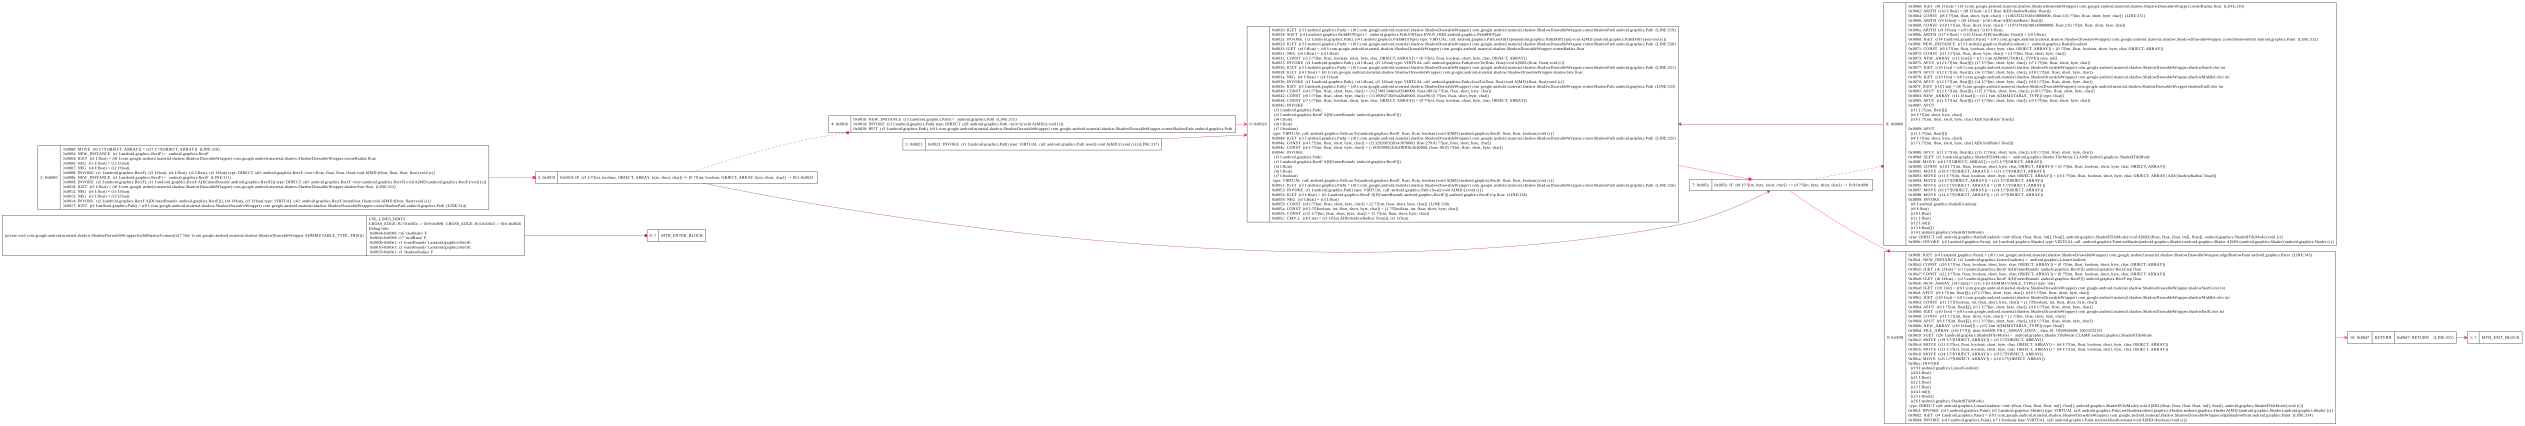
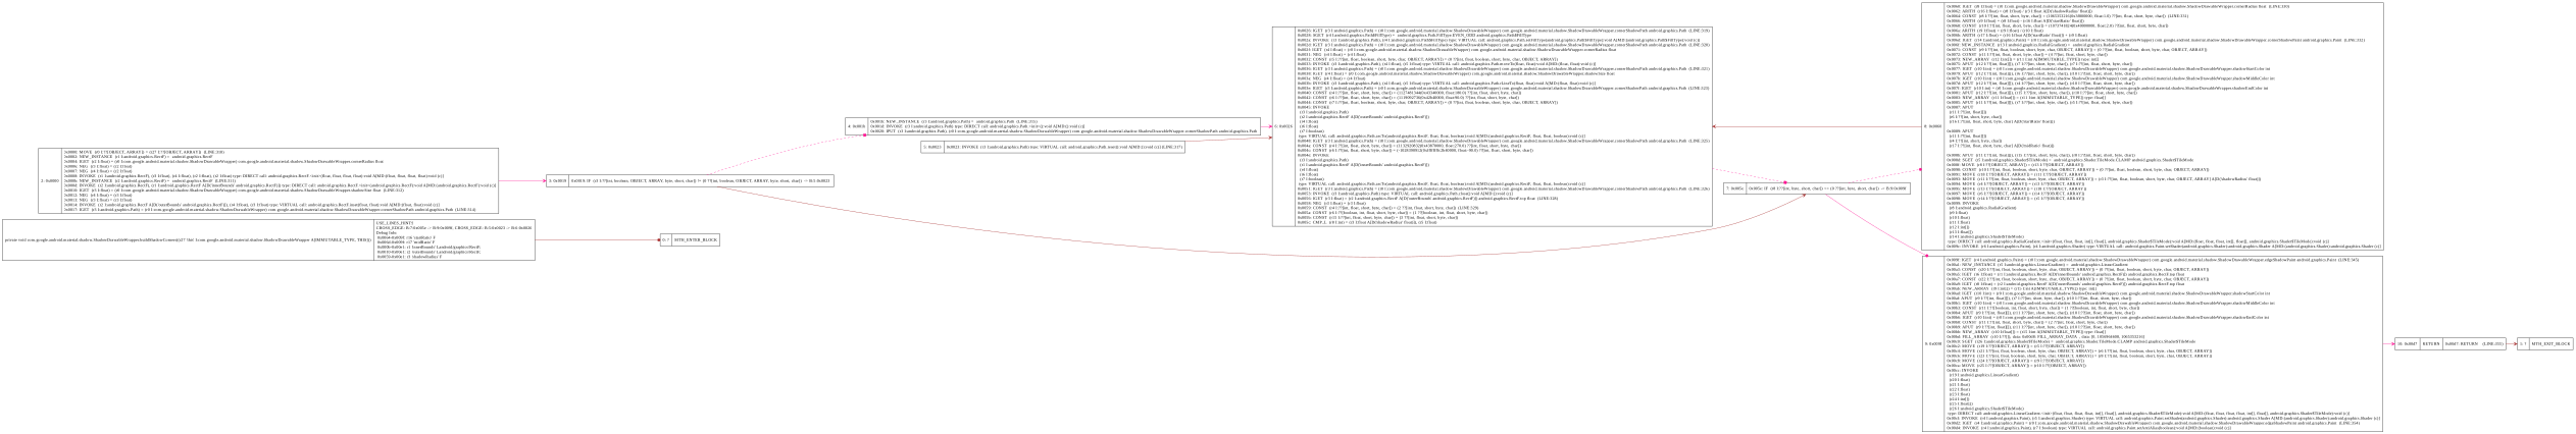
  digraph {
    fontname="Liberation Serif"
    rankdir=LR
    node [fontname="Liberation Serif" shape=record]
    edge [arrowhead=vee color=deeppink fontname="Liberation Serif"]
    n1 [label="{0\:\ ?|MTH_ENTER_BLOCK\l}"]
    n2 [label="{2\:\ 0x0000|0x0000: MOVE  (r0 I:??[OBJECT, ARRAY]) = (r27 I:??[OBJECT, ARRAY])  (LINE:310)\l0x0002: NEW_INSTANCE  (r1 I:android.graphics.RectF) =  android.graphics.RectF \l0x0004: IGET  (r2 I:float) = (r0 I:com.google.android.material.shadow.ShadowDrawableWrapper) com.google.android.material.shadow.ShadowDrawableWrapper.cornerRadius float \l0x0006: NEG  (r3 I:float) = (r2 I:float) \l0x0007: NEG  (r4 I:float) = (r2 I:float) \l0x0008: INVOKE  (r1 I:android.graphics.RectF), (r3 I:float), (r4 I:float), (r2 I:float), (r2 I:float) type: DIRECT call: android.graphics.RectF.\<init\>(float, float, float, float):void A[MD:(float, float, float, float):void (c)]\l0x000b: NEW_INSTANCE  (r2 I:android.graphics.RectF) =  android.graphics.RectF  (LINE:311)\l0x000d: INVOKE  (r2 I:android.graphics.RectF), (r1 I:android.graphics.RectF A[D('innerBounds' android.graphics.RectF)]) type: DIRECT call: android.graphics.RectF.\<init\>(android.graphics.RectF):void A[MD:(android.graphics.RectF):void (c)]\l0x0010: IGET  (r3 I:float) = (r0 I:com.google.android.material.shadow.ShadowDrawableWrapper) com.google.android.material.shadow.ShadowDrawableWrapper.shadowSize float  (LINE:312)\l0x0012: NEG  (r4 I:float) = (r3 I:float) \l0x0013: NEG  (r3 I:float) = (r3 I:float) \l0x0014: INVOKE  (r2 I:android.graphics.RectF A[D('outerBounds' android.graphics.RectF)]), (r4 I:float), (r3 I:float) type: VIRTUAL call: android.graphics.RectF.inset(float, float):void A[MD:(float, float):void (c)]\l0x0017: IGET  (r3 I:android.graphics.Path) = (r0 I:com.google.android.material.shadow.ShadowDrawableWrapper) com.google.android.material.shadow.ShadowDrawableWrapper.cornerShadowPath android.graphics.Path  (LINE:314)\l}"]
    n3 [label="{3\:\ 0x0019|0x0019: IF  (r3 I:??[int, boolean, OBJECT, ARRAY, byte, short, char]) != (0 ??[int, boolean, OBJECT, ARRAY, byte, short, char])  \-\> B:5:0x0023 \l}"]
    n4 [label="{4\:\ 0x001b|0x001b: NEW_INSTANCE  (r3 I:android.graphics.Path) =  android.graphics.Path  (LINE:315)\l0x001d: INVOKE  (r3 I:android.graphics.Path) type: DIRECT call: android.graphics.Path.\<init\>():void A[MD:():void (c)]\l0x0020: IPUT  (r3 I:android.graphics.Path), (r0 I:com.google.android.material.shadow.ShadowDrawableWrapper) com.google.android.material.shadow.ShadowDrawableWrapper.cornerShadowPath android.graphics.Path \l}"]
    n5 [label="{7\:\ 0x005e|0x005e: IF  (r8 I:??[int, byte, short, char]) \<= (0 ??[int, byte, short, char])  \-\> B:9:0x009f \l}"]
    n6 [label="{6\:\ 0x0026|0x0026: IGET  (r3 I:android.graphics.Path) = (r0 I:com.google.android.material.shadow.ShadowDrawableWrapper) com.google.android.material.shadow.ShadowDrawableWrapper.cornerShadowPath android.graphics.Path  (LINE:319)\l0x0028: SGET  (r4 I:android.graphics.Path$FillType) =  android.graphics.Path.FillType.EVEN_ODD android.graphics.Path$FillType \l0x002a: INVOKE  (r3 I:android.graphics.Path), (r4 I:android.graphics.Path$FillType) type: VIRTUAL call: android.graphics.Path.setFillType(android.graphics.Path$FillType):void A[MD:(android.graphics.Path$FillType):void (c)]\l0x002d: IGET  (r3 I:android.graphics.Path) = (r0 I:com.google.android.material.shadow.ShadowDrawableWrapper) com.google.android.material.shadow.ShadowDrawableWrapper.cornerShadowPath android.graphics.Path  (LINE:320)\l0x002f: IGET  (r4 I:float) = (r0 I:com.google.android.material.shadow.ShadowDrawableWrapper) com.google.android.material.shadow.ShadowDrawableWrapper.cornerRadius float \l0x0031: NEG  (r4 I:float) = (r4 I:float) \l0x0032: CONST  (r5 I:??[int, float, boolean, short, byte, char, OBJECT, ARRAY]) = (0 ??[int, float, boolean, short, byte, char, OBJECT, ARRAY]) \l0x0033: INVOKE  (r3 I:android.graphics.Path), (r4 I:float), (r5 I:float) type: VIRTUAL call: android.graphics.Path.moveTo(float, float):void A[MD:(float, float):void (c)]\l0x0036: IGET  (r3 I:android.graphics.Path) = (r0 I:com.google.android.material.shadow.ShadowDrawableWrapper) com.google.android.material.shadow.ShadowDrawableWrapper.cornerShadowPath android.graphics.Path  (LINE:321)\l0x0038: IGET  (r4 I:float) = (r0 I:com.google.android.material.shadow.ShadowDrawableWrapper) com.google.android.material.shadow.ShadowDrawableWrapper.shadowSize float \l0x003a: NEG  (r4 I:float) = (r4 I:float) \l0x003b: INVOKE  (r3 I:android.graphics.Path), (r4 I:float), (r5 I:float) type: VIRTUAL call: android.graphics.Path.rLineTo(float, float):void A[MD:(float, float):void (c)]\l0x003e: IGET  (r3 I:android.graphics.Path) = (r0 I:com.google.android.material.shadow.ShadowDrawableWrapper) com.google.android.material.shadow.ShadowDrawableWrapper.cornerShadowPath android.graphics.Path  (LINE:323)\l0x0040: CONST  (r4 I:??[int, float, short, byte, char]) = (1127481344(0x43340000, float:180.0) ??[int, float, short, byte, char]) \l0x0042: CONST  (r6 I:??[int, float, short, byte, char]) = (1119092736(0x42b40000, float:90.0) ??[int, float, short, byte, char]) \l0x0044: CONST  (r7 I:??[int, float, boolean, short, byte, char, OBJECT, ARRAY]) = (0 ??[int, float, boolean, short, byte, char, OBJECT, ARRAY]) \l0x0045: INVOKE  \l  (r3 I:android.graphics.Path)\l  (r2 I:android.graphics.RectF A[D('outerBounds' android.graphics.RectF)])\l  (r4 I:float)\l  (r6 I:float)\l  (r7 I:boolean)\l type: VIRTUAL call: android.graphics.Path.arcTo(android.graphics.RectF, float, float, boolean):void A[MD:(android.graphics.RectF, float, float, boolean):void (c)]\l0x0048: IGET  (r3 I:android.graphics.Path) = (r0 I:com.google.android.material.shadow.ShadowDrawableWrapper) com.google.android.material.shadow.ShadowDrawableWrapper.cornerShadowPath android.graphics.Path  (LINE:325)\l0x004a: CONST  (r4 I:??[int, float, short, byte, char]) = (1132920832(0x43870000, float:270.0) ??[int, float, short, byte, char]) \l0x004c: CONST  (r6 I:??[int, float, short, byte, char]) = (\-1028390912(0xffffffffc2b40000, float:\-90.0) ??[int, float, short, byte, char]) \l0x004e: INVOKE  \l  (r3 I:android.graphics.Path)\l  (r1 I:android.graphics.RectF A[D('innerBounds' android.graphics.RectF)])\l  (r4 I:float)\l  (r6 I:float)\l  (r7 I:boolean)\l type: VIRTUAL call: android.graphics.Path.arcTo(android.graphics.RectF, float, float, boolean):void A[MD:(android.graphics.RectF, float, float, boolean):void (c)]\l0x0051: IGET  (r3 I:android.graphics.Path) = (r0 I:com.google.android.material.shadow.ShadowDrawableWrapper) com.google.android.material.shadow.ShadowDrawableWrapper.cornerShadowPath android.graphics.Path  (LINE:326)\l0x0053: INVOKE  (r3 I:android.graphics.Path) type: VIRTUAL call: android.graphics.Path.close():void A[MD:():void (c)]\l0x0056: IGET  (r3 I:float) = (r2 I:android.graphics.RectF A[D('outerBounds' android.graphics.RectF)]) android.graphics.RectF.top float  (LINE:328)\l0x0058: NEG  (r3 I:float) = (r3 I:float) \l0x0059: CONST  (r4 I:??[int, float, short, byte, char]) = (2 ??[int, float, short, byte, char])  (LINE:329)\l0x005a: CONST  (r6 I:??[boolean, int, float, short, byte, char]) = (1 ??[boolean, int, float, short, byte, char]) \l0x005b: CONST  (r15 I:??[int, float, short, byte, char]) = (3 ??[int, float, short, byte, char]) \l0x005c: CMP_L  (r8 I:int) = (r3 I:float A[D('shadowRadius' float)]), (r5 I:float) \l}"]
    n7 [label="{5\:\ 0x0023|0x0023: INVOKE  (r3 I:android.graphics.Path) type: VIRTUAL call: android.graphics.Path.reset():void A[MD:():void (c)] (LINE:317)\l}"]
    n8 [label="{8\:\ 0x0060|0x0060: IGET  (r8 I:float) = (r0 I:com.google.android.material.shadow.ShadowDrawableWrapper) com.google.android.material.shadow.ShadowDrawableWrapper.cornerRadius float  (LINE:330)\l0x0062: ARITH  (r16 I:float) = (r8 I:float) \/ (r3 I:float A[D('shadowRadius' float)]) \l0x0064: CONST  (r8 I:??[int, float, short, byte, char]) = (1065353216(0x3f800000, float:1.0) ??[int, float, short, byte, char])  (LINE:331)\l0x0066: ARITH  (r9 I:float) = (r8 I:float) \- (r16 I:float A[D('startRatio' float)]) \l0x0068: CONST  (r10 I:??[int, float, short, byte, char]) = (1073741824(0x40000000, float:2.0) ??[int, float, short, byte, char]) \l0x006a: ARITH  (r9 I:float) = (r9 I:float) \/ (r10 I:float) \l0x006b: ARITH  (r17 I:float) = (r16 I:float A[D('startRatio' float)]) + (r9 I:float) \l0x006d: IGET  (r14 I:android.graphics.Paint) = (r0 I:com.google.android.material.shadow.ShadowDrawableWrapper) com.google.android.material.shadow.ShadowDrawableWrapper.cornerShadowPaint android.graphics.Paint  (LINE:332)\l0x006f: NEW_INSTANCE  (r13 I:android.graphics.RadialGradient) =  android.graphics.RadialGradient \l0x0071: CONST  (r9 I:??[int, float, boolean, short, byte, char, OBJECT, ARRAY]) = (0 ??[int, float, boolean, short, byte, char, OBJECT, ARRAY]) \l0x0072: CONST  (r11 I:??[int, float, short, byte, char]) = (4 ??[int, float, short, byte, char]) \l0x0073: NEW_ARRAY  (r12 I:int[]) = (r11 I:int A[IMMUTABLE_TYPE]) type: int[] \l0x0075: APUT  (r12 I:??[int, float][]), (r7 I:??[int, short, byte, char]), (r7 I:??[int, float, short, byte, char]) \l0x0077: IGET  (r10 I:int) = (r0 I:com.google.android.material.shadow.ShadowDrawableWrapper) com.google.android.material.shadow.ShadowDrawableWrapper.shadowStartColor int \l0x0079: APUT  (r12 I:??[int, float][]), (r6 I:??[int, short, byte, char]), (r10 I:??[int, float, short, byte, char]) \l0x007b: IGET  (r10 I:int) = (r0 I:com.google.android.material.shadow.ShadowDrawableWrapper) com.google.android.material.shadow.ShadowDrawableWrapper.shadowMiddleColor int \l0x007d: APUT  (r12 I:??[int, float][]), (r4 I:??[int, short, byte, char]), (r10 I:??[int, float, short, byte, char]) \l0x007f: IGET  (r10 I:int) = (r0 I:com.google.android.material.shadow.ShadowDrawableWrapper) com.google.android.material.shadow.ShadowDrawableWrapper.shadowEndColor int \l0x0081: APUT  (r12 I:??[int, float][]), (r15 I:??[int, short, byte, char]), (r10 I:??[int, float, short, byte, char]) \l0x0083: NEW_ARRAY  (r11 I:float[]) = (r11 I:int A[IMMUTABLE_TYPE]) type: float[] \l0x0085: APUT  (r11 I:??[int, float][]), (r7 I:??[int, short, byte, char]), (r5 I:??[int, float, short, byte, char]) \l0x0087: APUT  \l  (r11 I:??[int, float][])\l  (r6 I:??[int, short, byte, char])\l  (r16 I:??[int, float, short, byte, char] A[D('startRatio' float)])\l \l0x0089: APUT  \l  (r11 I:??[int, float][])\l  (r4 I:??[int, short, byte, char])\l  (r17 I:??[int, float, short, byte, char] A[D('midRatio' float)])\l \l0x008b: APUT  (r11 I:??[int, float][]), (r15 I:??[int, short, byte, char]), (r8 I:??[int, float, short, byte, char]) \l0x008d: SGET  (r5 I:android.graphics.Shader$TileMode) =  android.graphics.Shader.TileMode.CLAMP android.graphics.Shader$TileMode \l0x008f: MOVE  (r8 I:??[OBJECT, ARRAY]) = (r13 I:??[OBJECT, ARRAY]) \l0x0090: CONST  (r10 I:??[int, float, boolean, short, byte, char, OBJECT, ARRAY]) = (0 ??[int, float, boolean, short, byte, char, OBJECT, ARRAY]) \l0x0091: MOVE  (r18 I:??[OBJECT, ARRAY]) = (r11 I:??[OBJECT, ARRAY]) \l0x0093: MOVE  (r11 I:??[int, float, boolean, short, byte, char, OBJECT, ARRAY]) = (r3 I:??[int, float, boolean, short, byte, char, OBJECT, ARRAY] A[D('shadowRadius' float)]) \l0x0094: MOVE  (r4 I:??[OBJECT, ARRAY]) = (r13 I:??[OBJECT, ARRAY]) \l0x0095: MOVE  (r13 I:??[OBJECT, ARRAY]) = (r18 I:??[OBJECT, ARRAY]) \l0x0097: MOVE  (r6 I:??[OBJECT, ARRAY]) = (r14 I:??[OBJECT, ARRAY]) \l0x0098: MOVE  (r14 I:??[OBJECT, ARRAY]) = (r5 I:??[OBJECT, ARRAY]) \l0x0099: INVOKE  \l  (r8 I:android.graphics.RadialGradient)\l  (r9 I:float)\l  (r10 I:float)\l  (r11 I:float)\l  (r12 I:int[])\l  (r13 I:float[])\l  (r14 I:android.graphics.Shader$TileMode)\l type: DIRECT call: android.graphics.RadialGradient.\<init\>(float, float, float, int[], float[], android.graphics.Shader$TileMode):void A[MD:(float, float, float, int[], float[], android.graphics.Shader$TileMode):void (c)]\l0x009c: INVOKE  (r6 I:android.graphics.Paint), (r4 I:android.graphics.Shader) type: VIRTUAL call: android.graphics.Paint.setShader(android.graphics.Shader):android.graphics.Shader A[MD:(android.graphics.Shader):android.graphics.Shader (c)]\l}"]
    n9 [label="{9\:\ 0x009f|0x009f: IGET  (r4 I:android.graphics.Paint) = (r0 I:com.google.android.material.shadow.ShadowDrawableWrapper) com.google.android.material.shadow.ShadowDrawableWrapper.edgeShadowPaint android.graphics.Paint  (LINE:345)\l0x00a1: NEW_INSTANCE  (r5 I:android.graphics.LinearGradient) =  android.graphics.LinearGradient \l0x00a3: CONST  (r20 I:??[int, float, boolean, short, byte, char, OBJECT, ARRAY]) = (0 ??[int, float, boolean, short, byte, char, OBJECT, ARRAY]) \l0x00a5: IGET  (r6 I:float) = (r1 I:android.graphics.RectF A[D('innerBounds' android.graphics.RectF)]) android.graphics.RectF.top float \l0x00a7: CONST  (r22 I:??[int, float, boolean, short, byte, char, OBJECT, ARRAY]) = (0 ??[int, float, boolean, short, byte, char, OBJECT, ARRAY]) \l0x00a9: IGET  (r8 I:float) = (r2 I:android.graphics.RectF A[D('outerBounds' android.graphics.RectF)]) android.graphics.RectF.top float \l0x00ab: NEW_ARRAY  (r9 I:int[]) = (r15 I:int A[IMMUTABLE_TYPE]) type: int[] \l0x00ad: IGET  (r10 I:int) = (r0 I:com.google.android.material.shadow.ShadowDrawableWrapper) com.google.android.material.shadow.ShadowDrawableWrapper.shadowStartColor int \l0x00af: APUT  (r9 I:??[int, float][]), (r7 I:??[int, short, byte, char]), (r10 I:??[int, float, short, byte, char]) \l0x00b1: IGET  (r10 I:int) = (r0 I:com.google.android.material.shadow.ShadowDrawableWrapper) com.google.android.material.shadow.ShadowDrawableWrapper.shadowMiddleColor int \l0x00b3: CONST  (r11 I:??[boolean, int, float, short, byte, char]) = (1 ??[boolean, int, float, short, byte, char]) \l0x00b4: APUT  (r9 I:??[int, float][]), (r11 I:??[int, short, byte, char]), (r10 I:??[int, float, short, byte, char]) \l0x00b6: IGET  (r10 I:int) = (r0 I:com.google.android.material.shadow.ShadowDrawableWrapper) com.google.android.material.shadow.ShadowDrawableWrapper.shadowEndColor int \l0x00b8: CONST  (r11 I:??[int, float, short, byte, char]) = (2 ??[int, float, short, byte, char]) \l0x00b9: APUT  (r9 I:??[int, float][]), (r11 I:??[int, short, byte, char]), (r10 I:??[int, float, short, byte, char]) \l0x00bb: NEW_ARRAY  (r10 I:float[]) = (r15 I:int A[IMMUTABLE_TYPE]) type: float[] \l0x00bd: FILL_ARRAY  (r10 I:??[]), data: 0x00d8: FILL_ARRAY_DATA  , data: [0, 1056964608, 1065353216] \l0x00c0: SGET  (r26 I:android.graphics.Shader$TileMode) =  android.graphics.Shader.TileMode.CLAMP android.graphics.Shader$TileMode \l0x00c2: MOVE  (r19 I:??[OBJECT, ARRAY]) = (r5 I:??[OBJECT, ARRAY]) \l0x00c4: MOVE  (r21 I:??[int, float, boolean, short, byte, char, OBJECT, ARRAY]) = (r6 I:??[int, float, boolean, short, byte, char, OBJECT, ARRAY]) \l0x00c6: MOVE  (r23 I:??[int, float, boolean, short, byte, char, OBJECT, ARRAY]) = (r8 I:??[int, float, boolean, short, byte, char, OBJECT, ARRAY]) \l0x00c8: MOVE  (r24 I:??[OBJECT, ARRAY]) = (r9 I:??[OBJECT, ARRAY]) \l0x00ca: MOVE  (r25 I:??[OBJECT, ARRAY]) = (r10 I:??[OBJECT, ARRAY]) \l0x00cc: INVOKE  \l  (r19 I:android.graphics.LinearGradient)\l  (r20 I:float)\l  (r21 I:float)\l  (r22 I:float)\l  (r23 I:float)\l  (r24 I:int[])\l  (r25 I:float[])\l  (r26 I:android.graphics.Shader$TileMode)\l type: DIRECT call: android.graphics.LinearGradient.\<init\>(float, float, float, float, int[], float[], android.graphics.Shader$TileMode):void A[MD:(float, float, float, float, int[], float[], android.graphics.Shader$TileMode):void (c)]\l0x00cf: INVOKE  (r4 I:android.graphics.Paint), (r5 I:android.graphics.Shader) type: VIRTUAL call: android.graphics.Paint.setShader(android.graphics.Shader):android.graphics.Shader A[MD:(android.graphics.Shader):android.graphics.Shader (c)]\l0x00d2: IGET  (r4 I:android.graphics.Paint) = (r0 I:com.google.android.material.shadow.ShadowDrawableWrapper) com.google.android.material.shadow.ShadowDrawableWrapper.edgeShadowPaint android.graphics.Paint  (LINE:354)\l0x00d4: INVOKE  (r4 I:android.graphics.Paint), (r7 I:boolean) type: VIRTUAL call: android.graphics.Paint.setAntiAlias(boolean):void A[MD:(boolean):void (c)]\l}"]
    n10 [label="{10\:\ 0x00d7|RETURN\l|0x00d7: RETURN    (LINE:355)\l}"]
    n11 [label="{1\:\ ?|MTH_EXIT_BLOCK\l}"]
    n12 [label="{private void com.google.android.material.shadow.ShadowDrawableWrapper.buildShadowCorners((r27 'this' I:com.google.android.material.shadow.ShadowDrawableWrapper A[IMMUTABLE_TYPE, THIS]))  | USE_LINES_HINTS\lCROSS_EDGE: B:7:0x005e \-\> B:9:0x009f, CROSS_EDGE: B:5:0x0023 \-\> B:6:0x0026\lDebug Info:\l  0x0064\-0x009f: r16 'startRatio' F\l  0x006d\-0x009f: r17 'midRatio' F\l  0x000b\-0x00e1: r1 'innerBounds' Landroid\/graphics\/RectF;\l  0x0010\-0x00e1: r2 'outerBounds' Landroid\/graphics\/RectF;\l  0x0059\-0x00e1: r3 'shadowRadius' F\l}"]
-   n2 -> n3 [arrowhead=box]
+   n2 -> n3
    n3 -> n4 [arrowhead=box style=dashed]
    n3 -> n5 [color=brown]
    n4 -> n6
    n5 -> n8 [arrowhead=dot style=dashed]
    n5 -> n9 [arrowhead=dot]
-   n6 -> n5 [arrowhead=box]
+   n6 -> n5 [arrowhead=box style=dashed]
    n7 -> n6 [color=brown]
    n8 -> n6 [color=brown]
    n9 -> n10
    n10 -> n11 [color=brown]
    n12 -> n1 [arrowhead=dot color=brown]
  }
